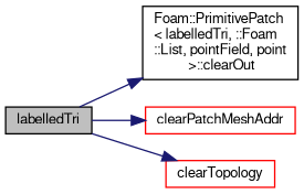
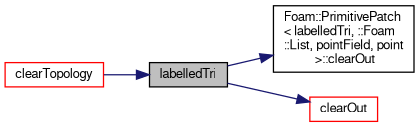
  digraph {
    rankdir=LR
    node [color=black fontname=FreeSans fontsize=10 shape=record]
    edge [color=midnightblue fontname=FreeSans fontsize=10 labelfontname=FreeSans labelfontsize=10 style=solid]
    n1 [fillcolor=grey75 fontcolor=black height=0.2 label=labelledTri style=filled width=0.4]
    n2 [height=0.2 label="Foam::PrimitivePatch\l\< labelledTri, ::Foam\l::List, pointField, point\l \>::clearOut" width=0.4]
-   n3 [color=red height=0.2 label=clearPatchMeshAddr width=0.4]
+   n3 [color=red height=0.2 label=clearOut width=0.4]
    n4 [color=red height=0.2 label=clearTopology width=0.4]
    n1 -> n2
    n1 -> n3
-   n1 -> n4
+   n4 -> n1
  }
